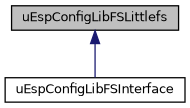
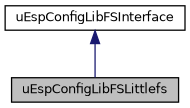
  digraph {
    node [color=black fontname=Helvetica fontsize=10 shape=record style=filled]
    n1 [fillcolor=grey75 fontcolor=black height=0.2 label=uEspConfigLibFSLittlefs width=0.4]
    n2 [fillcolor=white height=0.2 label=uEspConfigLibFSInterface width=0.4]
-   n1 -> n2 [color=midnightblue dir=back fontname=Helvetica fontsize=10 labelfontname=Helvetica labelfontsize=10 style=solid]
+   n2 -> n1 [color=midnightblue dir=back fontname=Helvetica fontsize=10 labelfontname=Helvetica labelfontsize=10 style=solid]
  }
